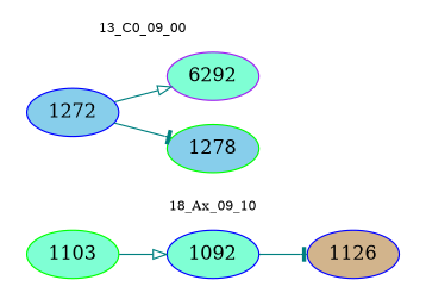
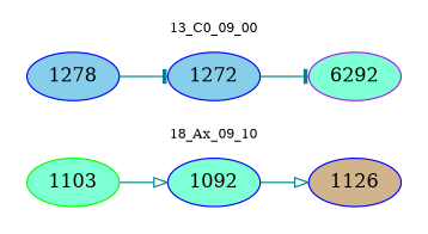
  digraph {
    rankdir=LR
    node [color=blue fillcolor=aquamarine style=filled]
    edge [arrowhead=onormal color=teal]
    n1 [color=green label=1103]
    n2 [label=1092]
    n3 [fillcolor=tan label=1126]
-   n4 [color=green fillcolor=skyblue label=1278]
+   n4 [fillcolor=skyblue label=1278]
    n5 [fillcolor=skyblue label=1272]
    n6 [color=purple label=6292]
    subgraph cluster_1 {
      color=white
      fontsize=10
      label="18_Ax_09_10"
      n1
      n2
      n3
    }
    subgraph cluster_2 {
      color=white
      fontsize=10
      label="13_C0_09_00"
      n4
      n5
      n6
    }
    n1 -> n2
-   n2 -> n3 [arrowhead=tee]
-   n5 -> n4 [arrowhead=tee]
-   n5 -> n6
+   n2 -> n3
+   n4 -> n5 [arrowhead=tee]
+   n5 -> n6 [arrowhead=tee]
  }
